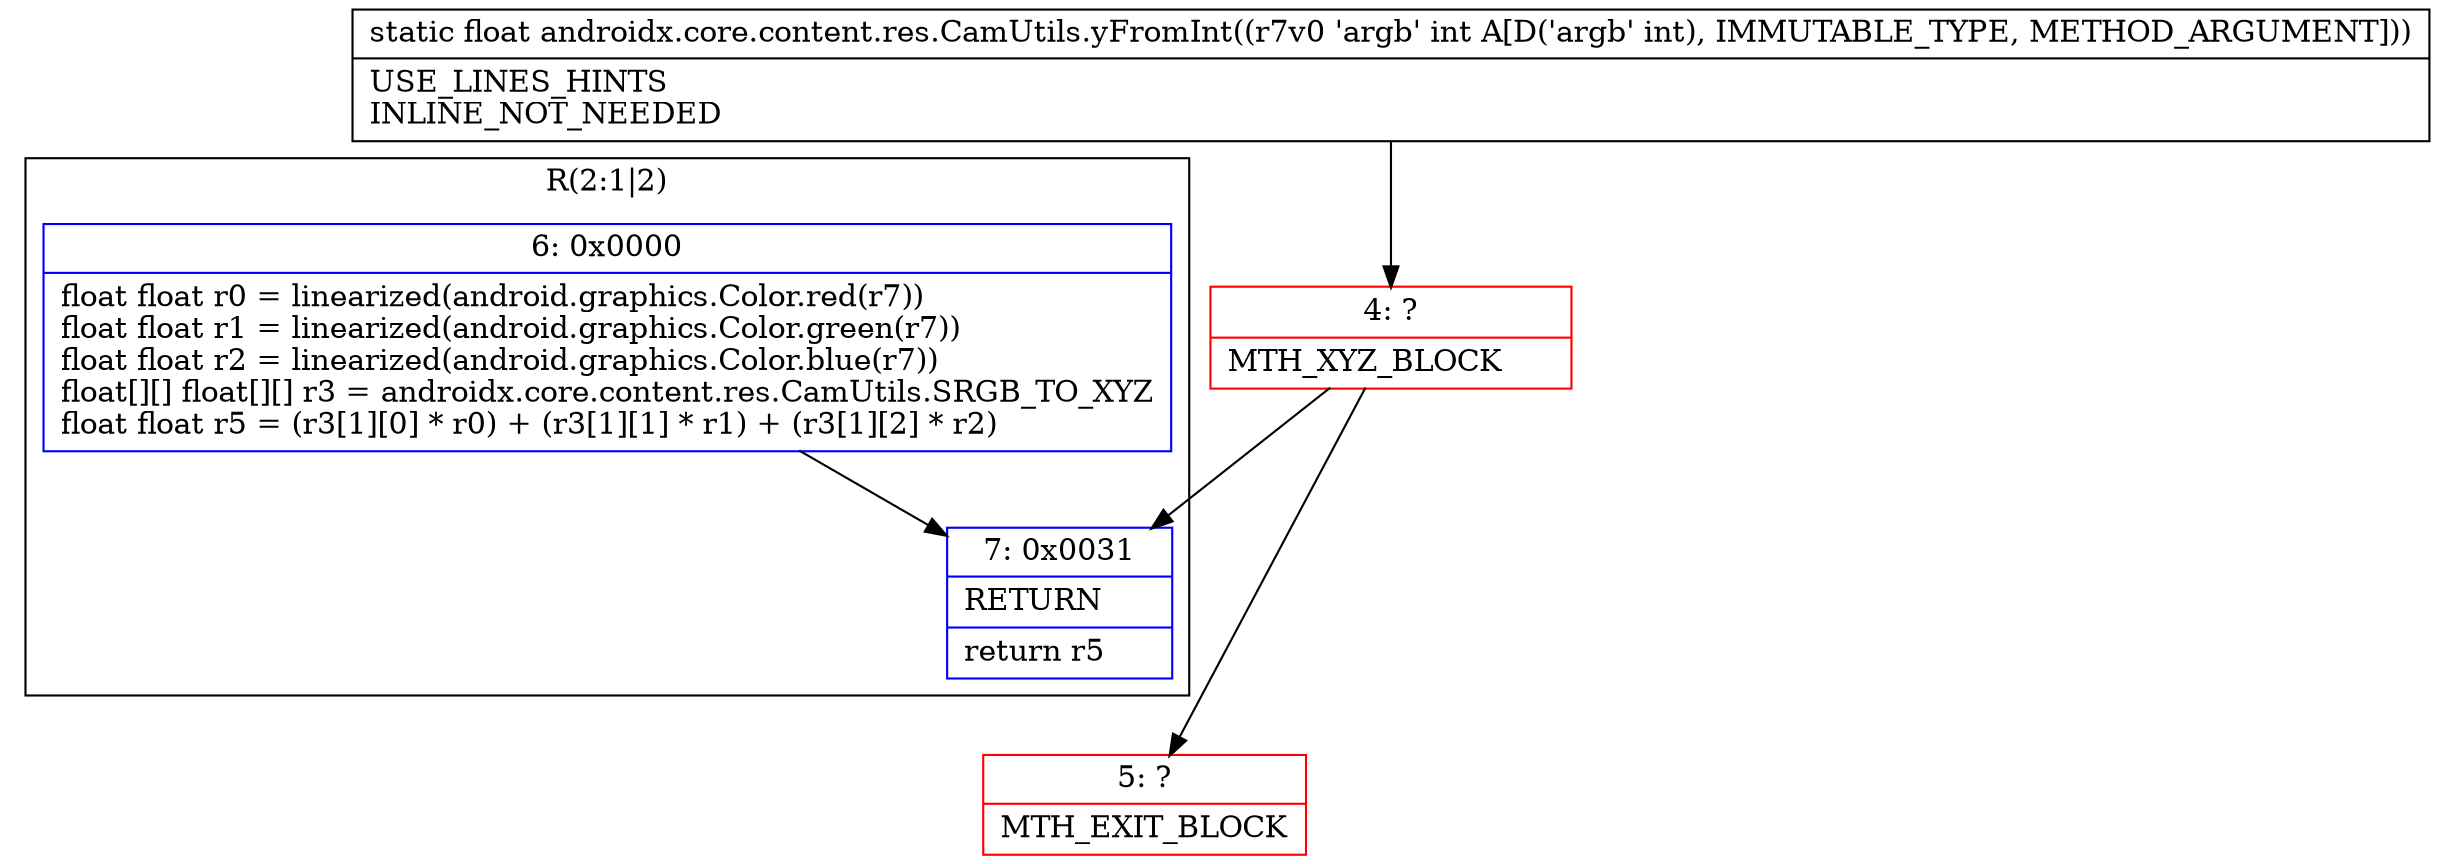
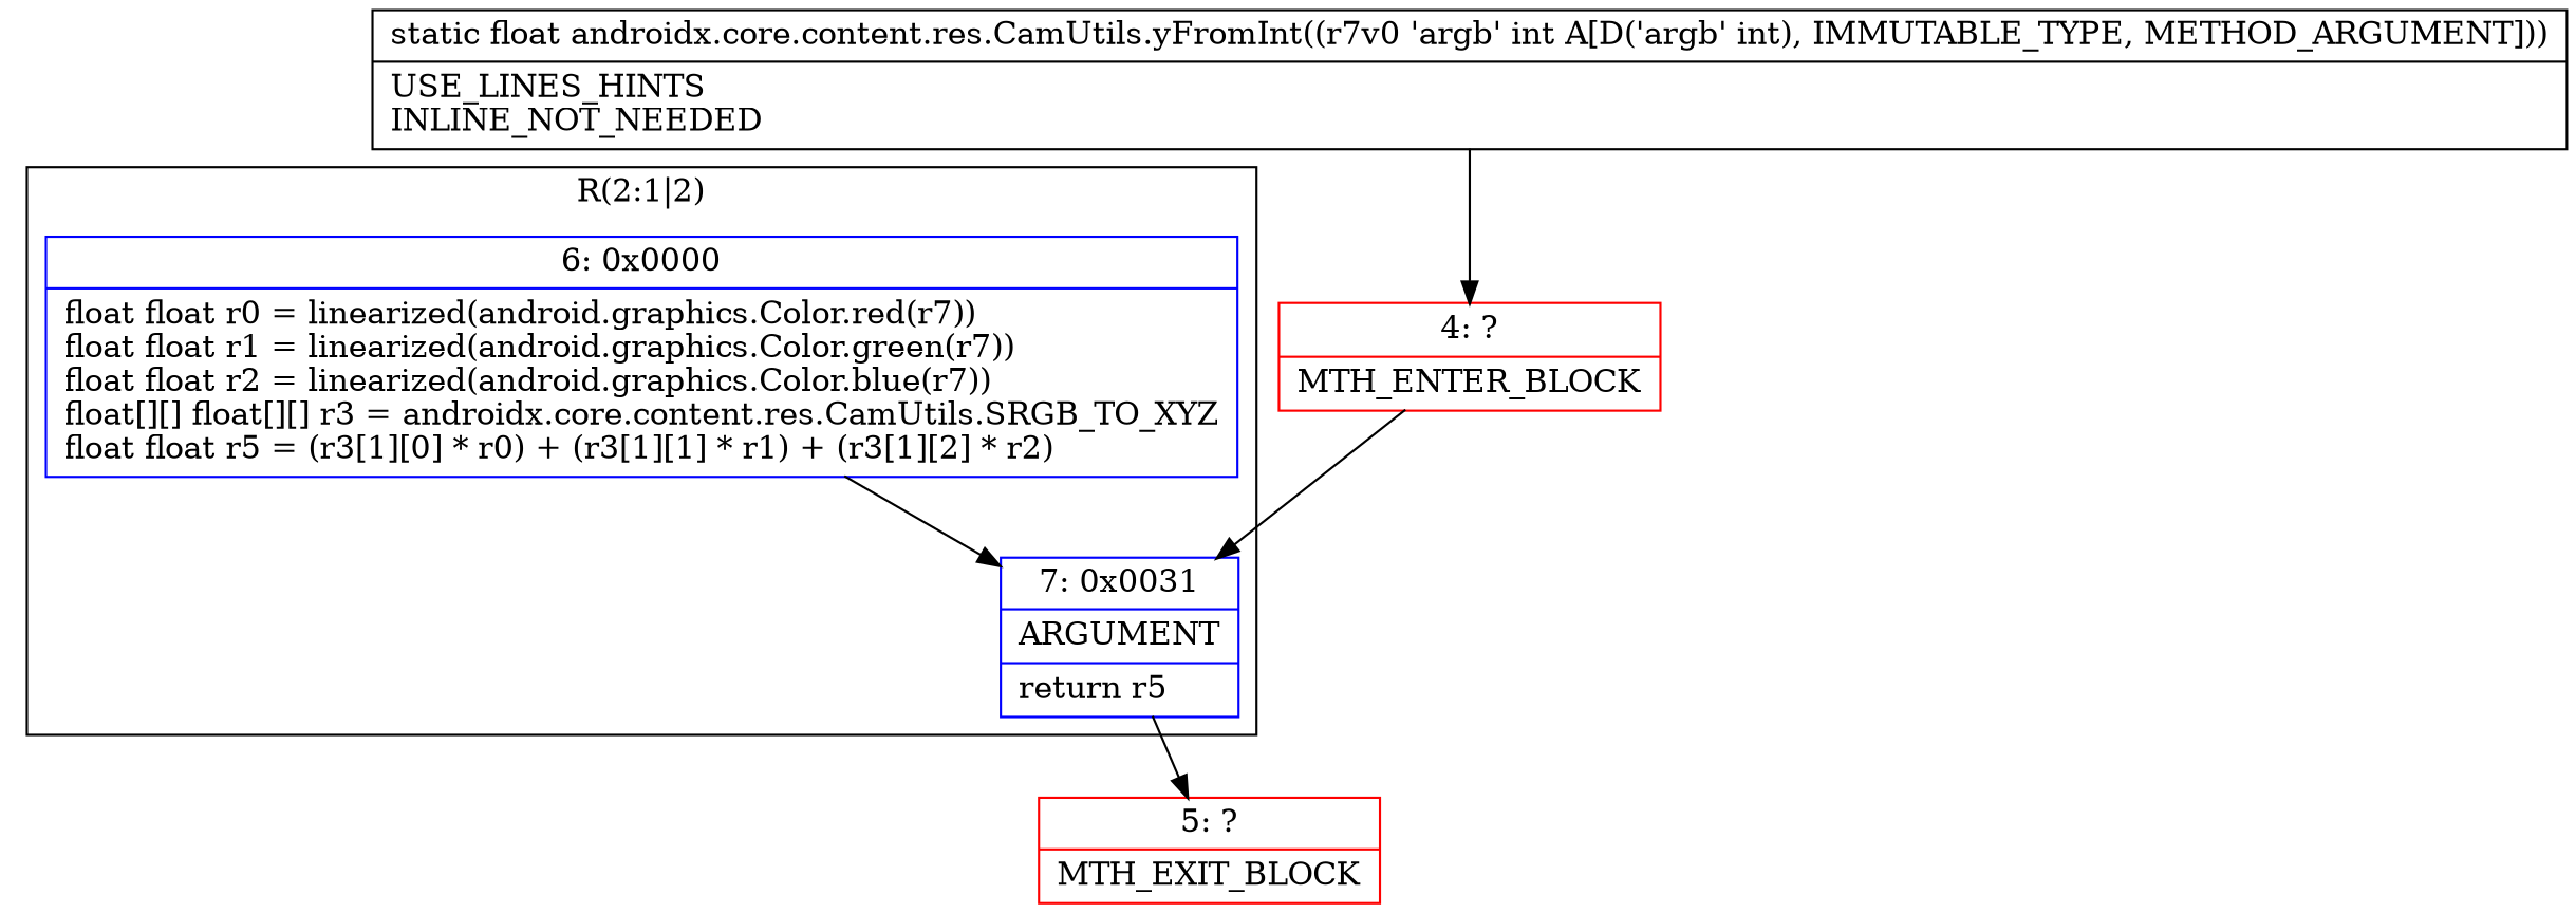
  digraph {
    node [color=blue shape=record]
    n1 [label="{6\:\ 0x0000|float float r0 = linearized(android.graphics.Color.red(r7))\lfloat float r1 = linearized(android.graphics.Color.green(r7))\lfloat float r2 = linearized(android.graphics.Color.blue(r7))\lfloat[][] float[][] r3 = androidx.core.content.res.CamUtils.SRGB_TO_XYZ\lfloat float r5 = (r3[1][0] * r0) + (r3[1][1] * r1) + (r3[1][2] * r2)\l}"]
-   n2 [label="{7\:\ 0x0031|RETURN\l|return r5\l}"]
+   n2 [label="{7\:\ 0x0031|ARGUMENT\l|return r5\l}"]
    n3 [color=red label="{5\:\ ?|MTH_EXIT_BLOCK\l}"]
-   n4 [color=red label="{4\:\ ?|MTH_XYZ_BLOCK\l}"]
+   n4 [color=red label="{4\:\ ?|MTH_ENTER_BLOCK\l}"]
    n5 [label="{static float androidx.core.content.res.CamUtils.yFromInt((r7v0 'argb' int A[D('argb' int), IMMUTABLE_TYPE, METHOD_ARGUMENT]))  | USE_LINES_HINTS\lINLINE_NOT_NEEDED\l}" color=""]
    subgraph cluster_1 {
      label="R(2:1|2)"
      n1
      n2
    }
    n1 -> n2
-   n4 -> n3
+   n2 -> n3
    n4 -> n2
    n5 -> n4
  }
